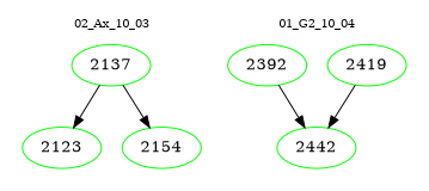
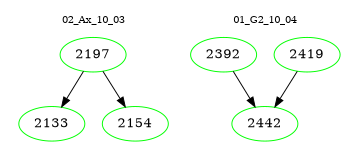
  digraph {
    node [color=green]
    edge [color=black]
-   n1 [label=2137]
-   n2 [label=2123]
+   n1 [label=2197]
+   n2 [label=2133]
    n3 [label=2154]
    n4 [label=2419]
    n5 [label=2392]
    n6 [label=2442]
    subgraph cluster_1 {
      color=white
      fontsize=10
      label="02_Ax_10_03"
      n1
      n2
      n3
    }
    subgraph cluster_2 {
      color=white
      fontsize=10
      label="01_G2_10_04"
      n4
      n5
      n6
    }
    n1 -> n2
    n1 -> n3
    n4 -> n6
    n5 -> n6
  }
